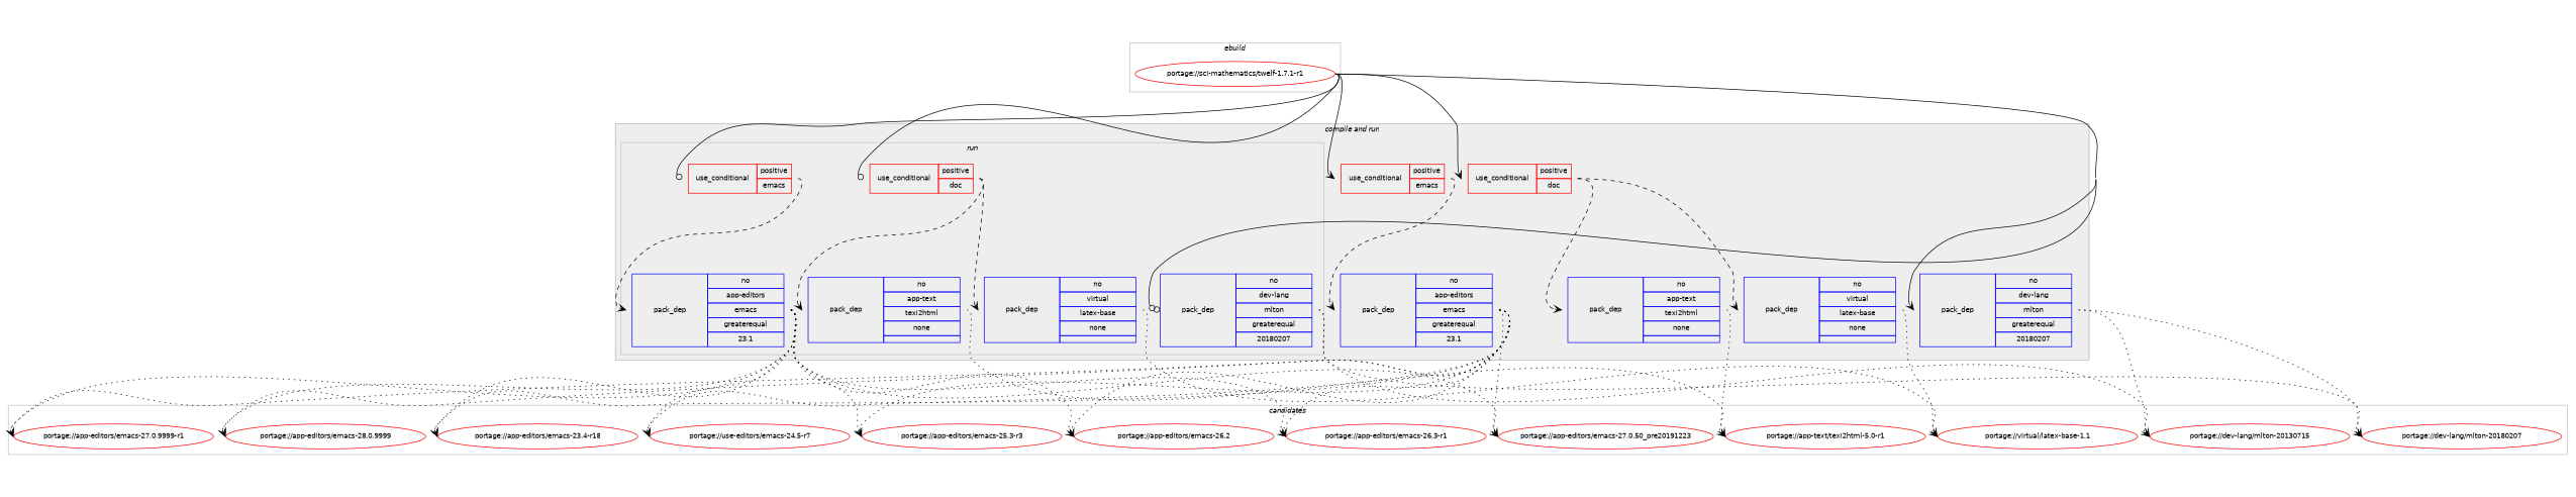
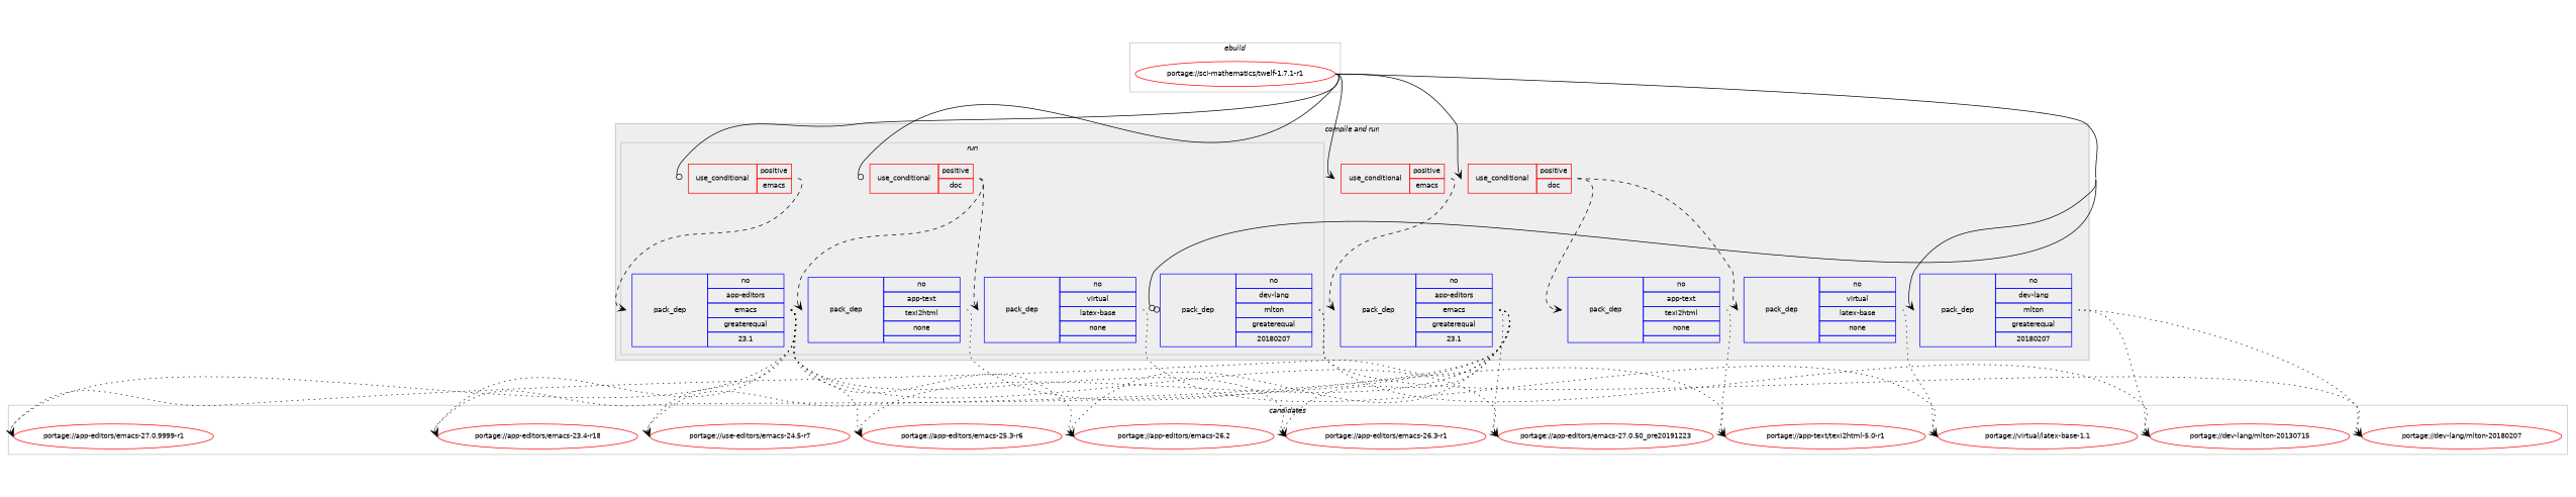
  digraph {
    compound=true
    concentrate=true
    fontname=Helvetica
    fontsize=10
    newrank=true
    rankdir=TB
    ranksep=1.5
    node [color=red fontname=Helvetica fontsize=10]
    edge [arrowhead=vee headport=w style=dotted tailport=e weight=100]
    n1 [label="portage://sci-mathematics/twelf-1.7.1-r1" width=4]
    n2 [color=blue label=<<TABLE BORDER="0" CELLBORDER="1" CELLSPACING="0" CELLPADDING="4" WIDTH="220"><TR><TD ROWSPAN="6" CELLPADDING="30">pack_dep</TD></TR><TR><TD WIDTH="110">no</TD></TR><TR><TD>virtual</TD></TR><TR><TD>latex-base</TD></TR><TR><TD>none</TD></TR><TR><TD></TD></TR></TABLE>> shape=none]
    n3 [color=blue label=<<TABLE BORDER="0" CELLBORDER="1" CELLSPACING="0" CELLPADDING="4" WIDTH="220"><TR><TD ROWSPAN="6" CELLPADDING="30">pack_dep</TD></TR><TR><TD WIDTH="110">no</TD></TR><TR><TD>app-text</TD></TR><TR><TD>texi2html</TD></TR><TR><TD>none</TD></TR><TR><TD></TD></TR></TABLE>> shape=none]
    n4 [label=<<TABLE BORDER="0" CELLBORDER="1" CELLSPACING="0" CELLPADDING="4"><TR><TD ROWSPAN="3" CELLPADDING="10">use_conditional</TD></TR><TR><TD>positive</TD></TR><TR><TD>doc</TD></TR></TABLE>> shape=none]
    n5 [color=blue label=<<TABLE BORDER="0" CELLBORDER="1" CELLSPACING="0" CELLPADDING="4" WIDTH="220"><TR><TD ROWSPAN="6" CELLPADDING="30">pack_dep</TD></TR><TR><TD WIDTH="110">no</TD></TR><TR><TD>app-editors</TD></TR><TR><TD>emacs</TD></TR><TR><TD>greaterequal</TD></TR><TR><TD>23.1</TD></TR></TABLE>> shape=none]
    n6 [label=<<TABLE BORDER="0" CELLBORDER="1" CELLSPACING="0" CELLPADDING="4"><TR><TD ROWSPAN="3" CELLPADDING="10">use_conditional</TD></TR><TR><TD>positive</TD></TR><TR><TD>emacs</TD></TR></TABLE>> shape=none]
    n7 [color=blue label=<<TABLE BORDER="0" CELLBORDER="1" CELLSPACING="0" CELLPADDING="4" WIDTH="220"><TR><TD ROWSPAN="6" CELLPADDING="30">pack_dep</TD></TR><TR><TD WIDTH="110">no</TD></TR><TR><TD>dev-lang</TD></TR><TR><TD>mlton</TD></TR><TR><TD>greaterequal</TD></TR><TR><TD>20180207</TD></TR></TABLE>> shape=none]
    n8 [color=blue label=<<TABLE BORDER="0" CELLBORDER="1" CELLSPACING="0" CELLPADDING="4" WIDTH="220"><TR><TD ROWSPAN="6" CELLPADDING="30">pack_dep</TD></TR><TR><TD WIDTH="110">no</TD></TR><TR><TD>virtual</TD></TR><TR><TD>latex-base</TD></TR><TR><TD>none</TD></TR><TR><TD></TD></TR></TABLE>> shape=none]
    n9 [color=blue label=<<TABLE BORDER="0" CELLBORDER="1" CELLSPACING="0" CELLPADDING="4" WIDTH="220"><TR><TD ROWSPAN="6" CELLPADDING="30">pack_dep</TD></TR><TR><TD WIDTH="110">no</TD></TR><TR><TD>app-text</TD></TR><TR><TD>texi2html</TD></TR><TR><TD>none</TD></TR><TR><TD></TD></TR></TABLE>> shape=none]
    n10 [label=<<TABLE BORDER="0" CELLBORDER="1" CELLSPACING="0" CELLPADDING="4"><TR><TD ROWSPAN="3" CELLPADDING="10">use_conditional</TD></TR><TR><TD>positive</TD></TR><TR><TD>doc</TD></TR></TABLE>> shape=none]
    n11 [color=blue label=<<TABLE BORDER="0" CELLBORDER="1" CELLSPACING="0" CELLPADDING="4" WIDTH="220"><TR><TD ROWSPAN="6" CELLPADDING="30">pack_dep</TD></TR><TR><TD WIDTH="110">no</TD></TR><TR><TD>app-editors</TD></TR><TR><TD>emacs</TD></TR><TR><TD>greaterequal</TD></TR><TR><TD>23.1</TD></TR></TABLE>> shape=none]
    n12 [label=<<TABLE BORDER="0" CELLBORDER="1" CELLSPACING="0" CELLPADDING="4"><TR><TD ROWSPAN="3" CELLPADDING="10">use_conditional</TD></TR><TR><TD>positive</TD></TR><TR><TD>emacs</TD></TR></TABLE>> shape=none]
    n13 [color=blue label=<<TABLE BORDER="0" CELLBORDER="1" CELLSPACING="0" CELLPADDING="4" WIDTH="220"><TR><TD ROWSPAN="6" CELLPADDING="30">pack_dep</TD></TR><TR><TD WIDTH="110">no</TD></TR><TR><TD>dev-lang</TD></TR><TR><TD>mlton</TD></TR><TR><TD>greaterequal</TD></TR><TR><TD>20180207</TD></TR></TABLE>> shape=none]
    n14 [label="portage://virtual/latex-base-1.1" width=4]
    n15 [label="portage://app-text/texi2html-5.0-r1" width=4]
-   n16 [label="portage://app-editors/emacs-28.0.9999" width=4]
    n17 [label="portage://app-editors/emacs-27.0.9999-r1" width=4]
    n18 [label="portage://app-editors/emacs-27.0.50_pre20191223" width=4]
    n19 [label="portage://app-editors/emacs-26.3-r1" width=4]
    n20 [label="portage://app-editors/emacs-26.2" width=4]
-   n21 [label="portage://app-editors/emacs-25.3-r3" width=4]
+   n21 [label="portage://app-editors/emacs-25.3-r6" width=4]
    n22 [label="portage://use-editors/emacs-24.5-r7" width=4]
    n23 [label="portage://app-editors/emacs-23.4-r18" width=4]
    n24 [label="portage://dev-lang/mlton-20180207" width=4]
    n25 [label="portage://dev-lang/mlton-20130715" width=4]
    subgraph cluster_1 {
      color=gray
      label=<<i>ebuild</i>>
      rank=same
      n1
    }
    subgraph cluster_2 {
      color=gray
      label=<<i>dependencies</i>>
      subgraph cluster_3 {
        color=gray
        fillcolor="#eeeeee"
        label=<<i>compile</i>>
        style=filled
        subgraph sub_4 {
          color=gray
          fillcolor="#eeeeee"
          label=<<i>compile</i>>
          style=filled
          n4
          subgraph sub_5 {
            color=gray
            fillcolor="#eeeeee"
            label=<<i>compile</i>>
            style=filled
            n2
          }
          subgraph sub_6 {
            color=gray
            fillcolor="#eeeeee"
            label=<<i>compile</i>>
            style=filled
            n3
          }
        }
        subgraph sub_7 {
          color=gray
          fillcolor="#eeeeee"
          label=<<i>compile</i>>
          style=filled
          n6
          subgraph sub_8 {
            color=gray
            fillcolor="#eeeeee"
            label=<<i>compile</i>>
            style=filled
            n5
          }
        }
        subgraph sub_9 {
          color=gray
          fillcolor="#eeeeee"
          label=<<i>compile</i>>
          style=filled
          n7
        }
      }
      subgraph cluster_10 {
        color=gray
        fillcolor="#eeeeee"
        label=<<i>compile and run</i>>
        style=filled
      }
      subgraph cluster_11 {
        color=gray
        fillcolor="#eeeeee"
        label=<<i>run</i>>
        style=filled
        subgraph sub_12 {
          color=gray
          fillcolor="#eeeeee"
          label=<<i>run</i>>
          style=filled
          n10
          subgraph sub_13 {
            color=gray
            fillcolor="#eeeeee"
            label=<<i>run</i>>
            style=filled
            n8
          }
          subgraph sub_14 {
            color=gray
            fillcolor="#eeeeee"
            label=<<i>run</i>>
            style=filled
            n9
          }
        }
        subgraph sub_15 {
          color=gray
          fillcolor="#eeeeee"
          label=<<i>run</i>>
          style=filled
          n12
          subgraph sub_16 {
            color=gray
            fillcolor="#eeeeee"
            label=<<i>run</i>>
            style=filled
            n11
          }
        }
        subgraph sub_17 {
          color=gray
          fillcolor="#eeeeee"
          label=<<i>run</i>>
          style=filled
          n13
        }
      }
    }
    subgraph cluster_18 {
      color=gray
      label=<<i>candidates</i>>
      rank=same
      subgraph sub_19 {
        color=black
        label=<<i>candidates</i>>
        nodesep=1
        rank=same
        n14
      }
      subgraph sub_20 {
        color=black
        label=<<i>candidates</i>>
        nodesep=1
        rank=same
        n15
      }
      subgraph sub_21 {
        color=black
        label=<<i>candidates</i>>
        nodesep=1
        rank=same
-       n16
        n17
        n18
        n19
        n20
        n21
        n22
        n23
      }
      subgraph sub_22 {
        color=black
        label=<<i>candidates</i>>
        nodesep=1
        rank=same
        n24
        n25
      }
      subgraph sub_23 {
        color=black
        label=<<i>candidates</i>>
        nodesep=1
        rank=same
        n14
      }
      subgraph sub_24 {
        color=black
        label=<<i>candidates</i>>
        nodesep=1
        rank=same
        n15
      }
      subgraph sub_25 {
        color=black
        label=<<i>candidates</i>>
        nodesep=1
        rank=same
-       n16
        n17
        n18
        n19
        n20
        n21
        n22
        n23
      }
      subgraph sub_26 {
        color=black
        label=<<i>candidates</i>>
        nodesep=1
        rank=same
        n24
        n25
      }
    }
    n1 -> n4 [style=solid weight=20]
    n1 -> n6 [style=solid weight=20]
    n1 -> n7 [style=solid weight=20]
    n1 -> n10 [arrowhead=odot style=solid weight=20]
    n1 -> n12 [arrowhead=odot style=solid weight=20]
    n1 -> n13 [arrowhead=odot style=solid weight=20]
    n2 -> n14
    n3 -> n15
    n4 -> n2 [style=dashed weight=20]
    n4 -> n3 [style=dashed weight=20]
-   n5 -> n16
    n5 -> n17
    n5 -> n18
    n5 -> n19
    n5 -> n20
    n5 -> n21
    n5 -> n22
    n5 -> n23
    n6 -> n5 [style=dashed weight=20]
    n7 -> n24
    n7 -> n25
    n8 -> n14
    n9 -> n15
    n10 -> n8 [style=dashed weight=20]
    n10 -> n9 [style=dashed weight=20]
-   n11 -> n16
    n11 -> n17
    n11 -> n18
    n11 -> n19
    n11 -> n20
    n11 -> n21
    n11 -> n22
    n11 -> n23
    n12 -> n11 [style=dashed weight=20]
    n13 -> n24
    n13 -> n25
  }
